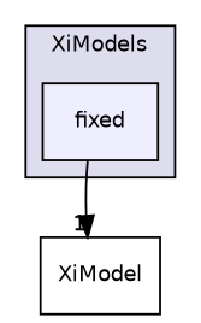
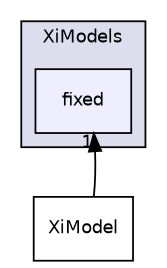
  digraph {
    compound=true
    node [fontname=Helvetica fontsize=10 shape=box]
    n1 [fillcolor="#eeeeff" label=fixed pencolor=black style=filled]
    n2 [label=XiModel]
    subgraph cluster_1 {
      bgcolor="#ddddee"
      fontname=Helvetica
      fontsize=10
      label=XiModels
      pencolor=black
      n1
    }
-   n1 -> n2 [headlabel=1 labeldistance=1.5 labelfontname=Helvetica labelfontsize=10]
+   n2 -> n1 [headlabel=1 labeldistance=1.5 labelfontname=Helvetica labelfontsize=10]
  }
